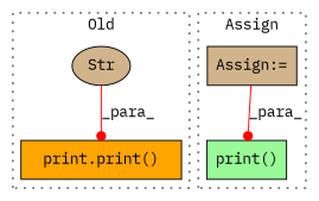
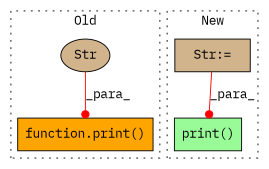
  digraph {
    fontname="IBM Plex Mono"
    node [a=75 fillcolor=tan fontname="IBM Plex Mono" shape=box style=filled]
    edge [arrowhead=dot color=red fontname="IBM Plex Mono"]
-   n1 [fillcolor=orange l="6,1" label="print.print()" s="1153,1230"]
+   n1 [fillcolor=orange l="6,1" label="function.print()" s="1153,1230"]
    n2 [a=66 l=71 label=Str s=1159 shape=ellipse]
    n3 [fillcolor=palegreen l="12,1" label="print()" s="3273,3308"]
-   n4 [a=68 l=3 label="Assign:=" s=3220]
+   n4 [a=68 l=3 label="Str:=" s=3220]
    subgraph cluster_1 {
      label=Old
      style=dotted
      n1
      n2
    }
    subgraph cluster_2 {
-     label=Assign
+     label=New
      style=dotted
      n3
      n4
    }
    n2 -> n1 [label=_para_]
    n4 -> n3 [label=_para_]
  }
